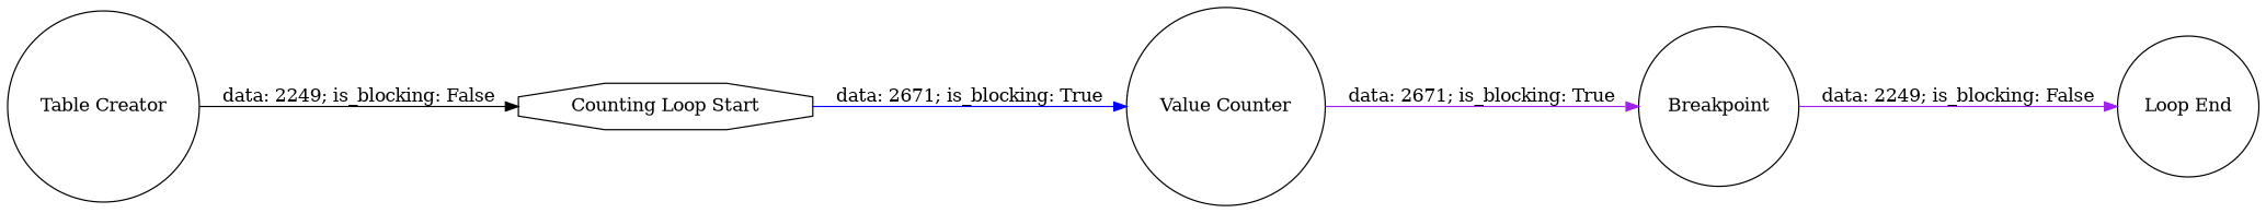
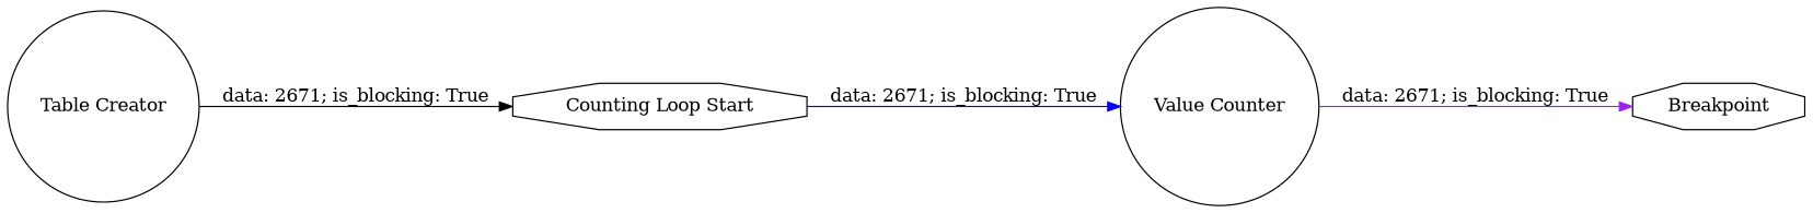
  digraph {
    rankdir=LR
    node [shape=circle]
    edge [color=purple]
    n1 [label="Table Creator"]
    n2 [label="Counting Loop Start" shape=octagon]
    n3 [label="Value Counter"]
-   n4 [label="Loop End"]
-   n5 [label=Breakpoint]
-   n1 -> n2 [color=black label="data: 2249; is_blocking: False"]
+   n5 [label=Breakpoint shape=octagon]
+   n1 -> n2 [color=black label="data: 2671; is_blocking: True"]
    n2 -> n3 [color=blue label="data: 2671; is_blocking: True"]
    n3 -> n5 [label="data: 2671; is_blocking: True"]
-   n5 -> n4 [label="data: 2249; is_blocking: False"]
  }
